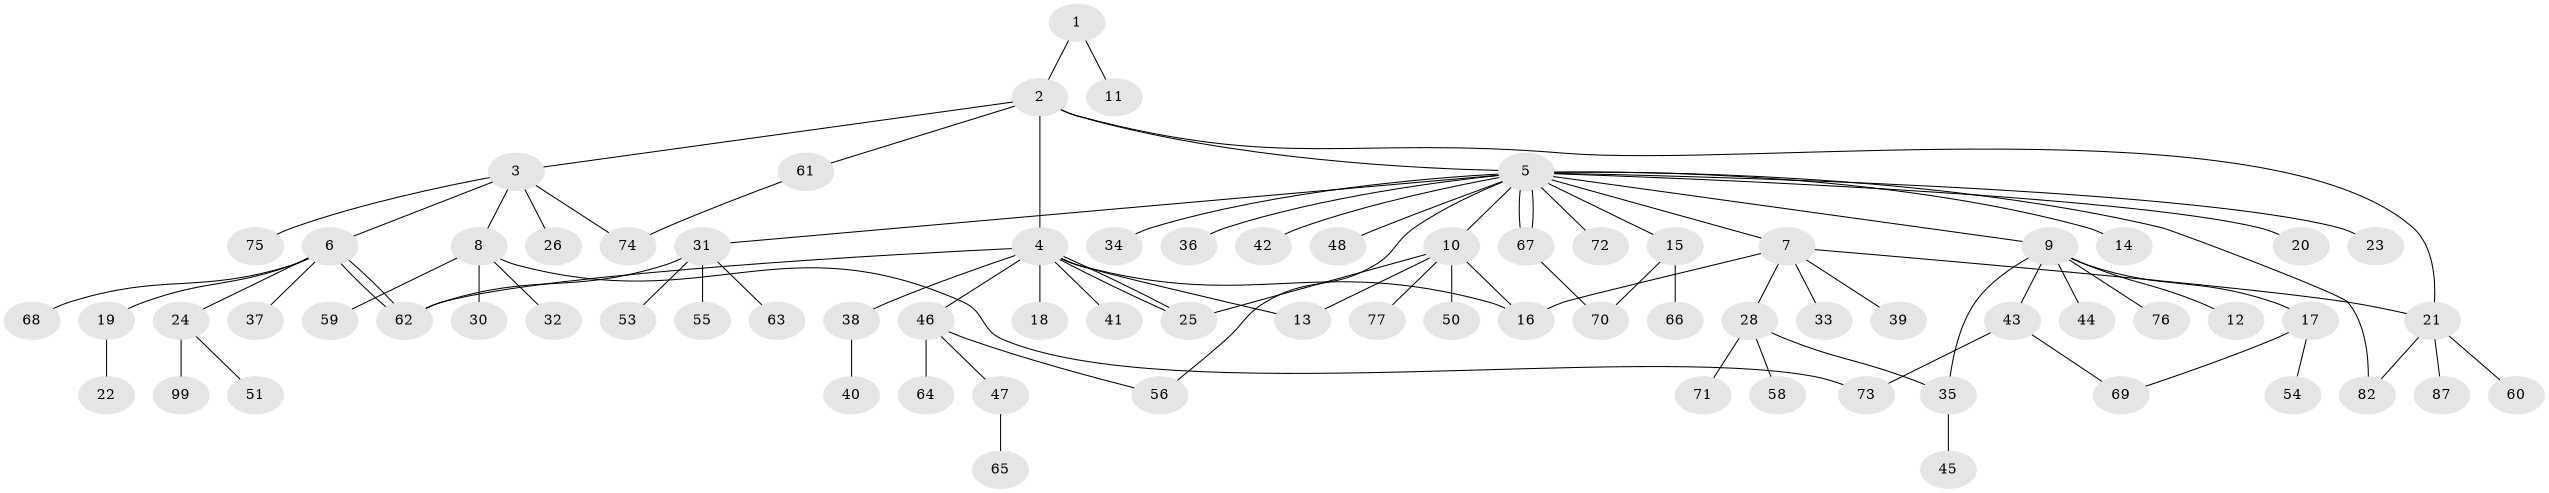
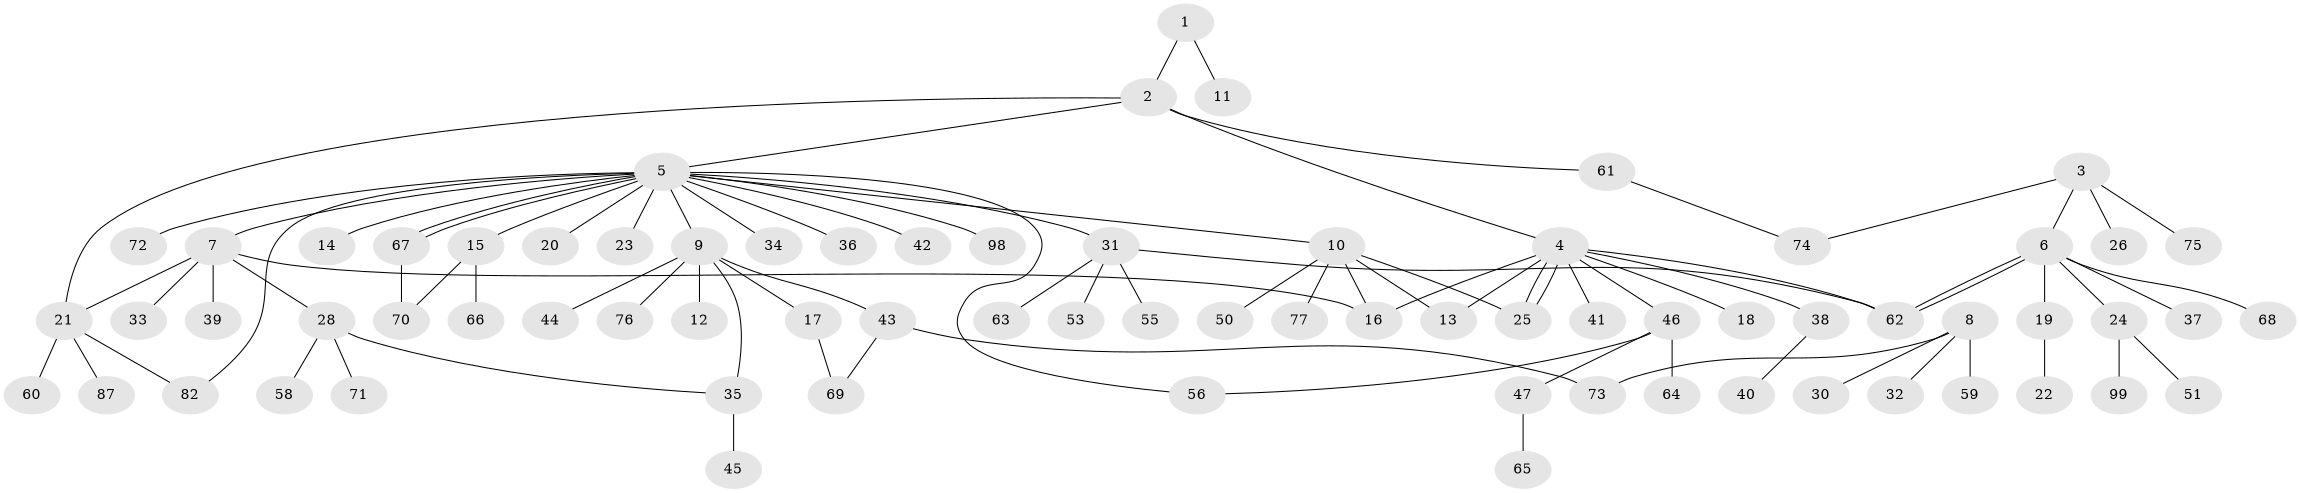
  graph {
    fontname="DejaVu Serif"
    node [color=gray90 fontname="DejaVu Serif" style=filled]
    edge [fontname="DejaVu Serif"]
    1
    2
    11
    3
    4
    5
    21
    61
    6
    8
    26
    74
    75
    13
    16
    18
    25
    38
    41
    46
    62
    7
    9
    10
    14
    15
    20
    23
    31
    34
    36
    42
-   48
+   48 [label=98]
    n34 [label=82]
    56
    67
    72
    n38 [label=87]
    60
    19
    24
    37
    68
    30
    32
    59
    73
    40
    47
    64
    28
    33
    39
    12
    17
    35
    43
    44
    76
    50
    77
    66
    70
    53
    55
    63
    22
    n68 [label=99]
    51
    58
    71
-   54
    69
    45
    65
    1 -- 2
    1 -- 11
-   2 -- 3
    2 -- 4
    2 -- 5
    2 -- 21
    2 -- 61
    3 -- 6
-   3 -- 8
    3 -- 26
    3 -- 74
    3 -- 75
    4 -- 13
    4 -- 16
    4 -- 18
    4 -- 25
    4 -- 25
    4 -- 38
    4 -- 41
    4 -- 46
    4 -- 62
    5 -- 7
    5 -- 9
    5 -- 10
    5 -- 14
    5 -- 15
    5 -- 20
    5 -- 23
    5 -- 31
    5 -- 34
    5 -- 36
    5 -- 42
    5 -- 48
    5 -- n34
    5 -- 56
    5 -- 67
    5 -- 67
    5 -- 72
    21 -- n34
    21 -- n38
    21 -- 60
    61 -- 74
    6 -- 62
    6 -- 62
    6 -- 19
    6 -- 24
    6 -- 37
    6 -- 68
    8 -- 30
    8 -- 32
    8 -- 59
    8 -- 73
    38 -- 40
    46 -- 56
    46 -- 47
    46 -- 64
    7 -- 21
    7 -- 16
    7 -- 28
    7 -- 33
    7 -- 39
    9 -- 12
    9 -- 17
    9 -- 35
    9 -- 43
    9 -- 44
    9 -- 76
    10 -- 13
    10 -- 16
    10 -- 25
    10 -- 50
    10 -- 77
    15 -- 66
    15 -- 70
    31 -- 62
    31 -- 53
    31 -- 55
    31 -- 63
    67 -- 70
    19 -- 22
    24 -- n68
    24 -- 51
    47 -- 65
    28 -- 35
    28 -- 58
    28 -- 71
-   17 -- 54
    17 -- 69
    35 -- 45
    43 -- 73
    43 -- 69
  }
